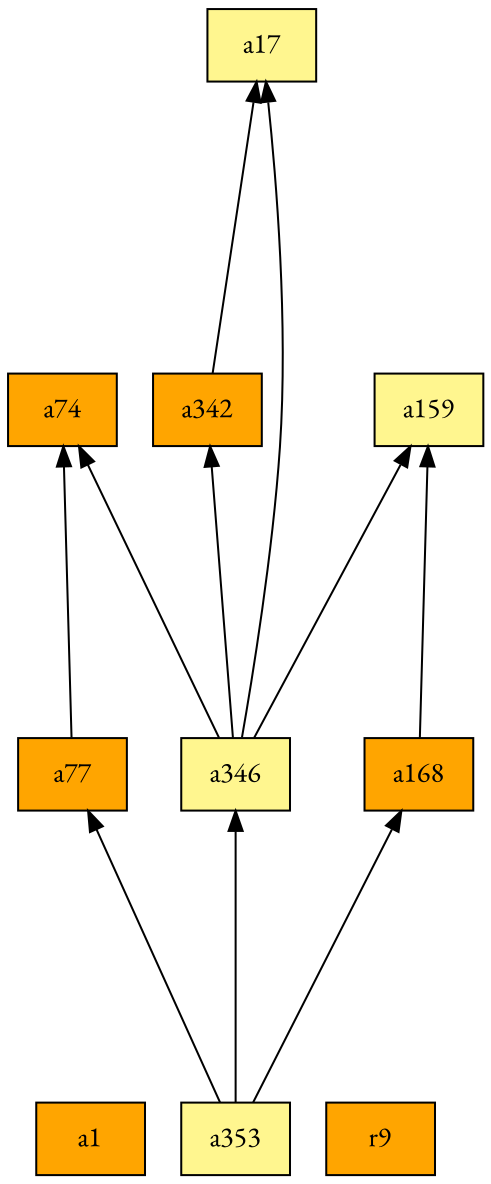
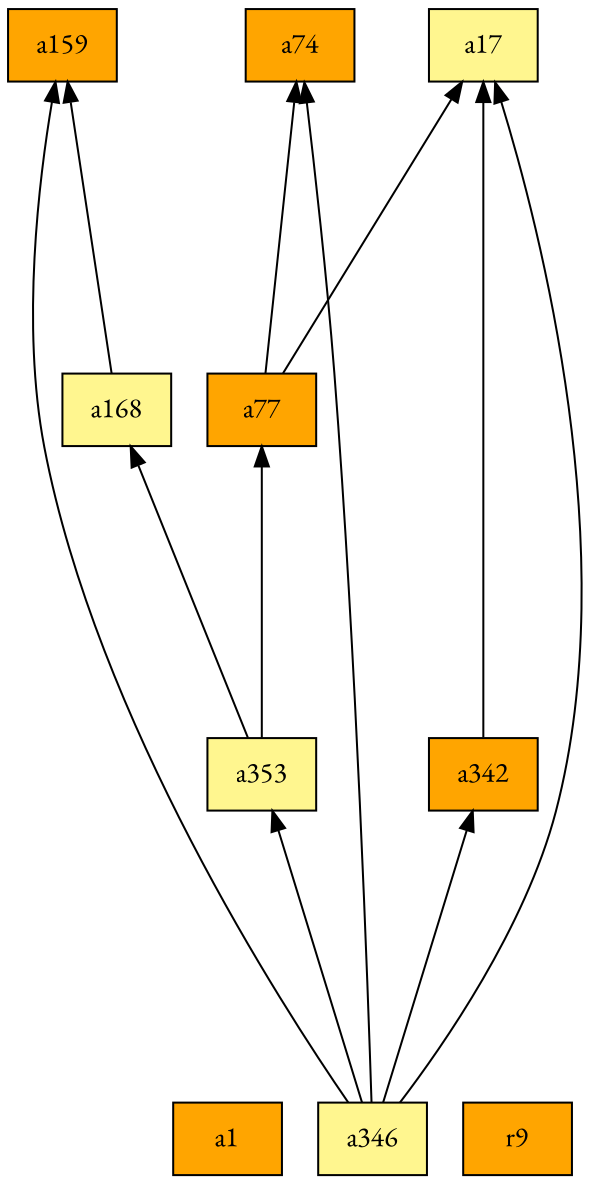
  digraph {
    fontname="EB Garamond"
    rankdir=BT
    ranksep=2.0
    node [fillcolor=orange fontname="EB Garamond" shape=record style=filled]
    edge [fontname="EB Garamond"]
    n1 [label="{a1}"]
    n2 [label="{a74}"]
    n3 [label="{a342}"]
    n4 [fillcolor=khaki1 label="{a17}"]
    n5 [fillcolor=khaki1 label="{a353}"]
    n6 [label="{a77}"]
    n7 [fillcolor=khaki1 label="{a346}"]
-   n8 [label="{a168}"]
-   n9 [fillcolor=khaki1 label="{a159}"]
+   n8 [fillcolor=khaki1 label="{a168}"]
+   n9 [label="{a159}"]
    n10 [label="{r9}"]
    n3 -> n4
    n5 -> n6
-   n5 -> n7
+   n7 -> n5
    n5 -> n8
    n6 -> n2
+   n6 -> n4
    n7 -> n2
    n7 -> n3
    n7 -> n4
    n7 -> n9
    n8 -> n9
  }
